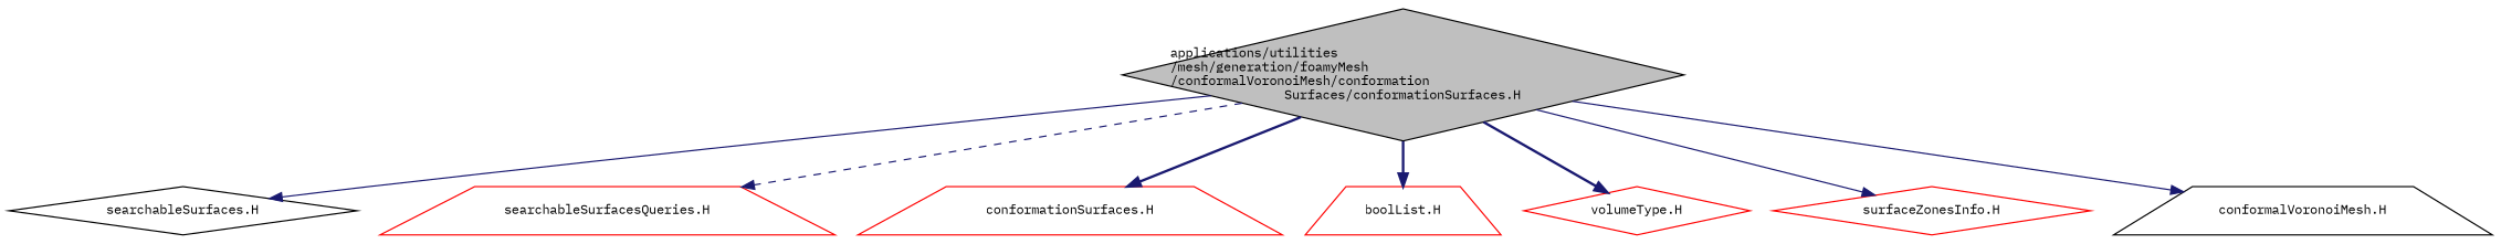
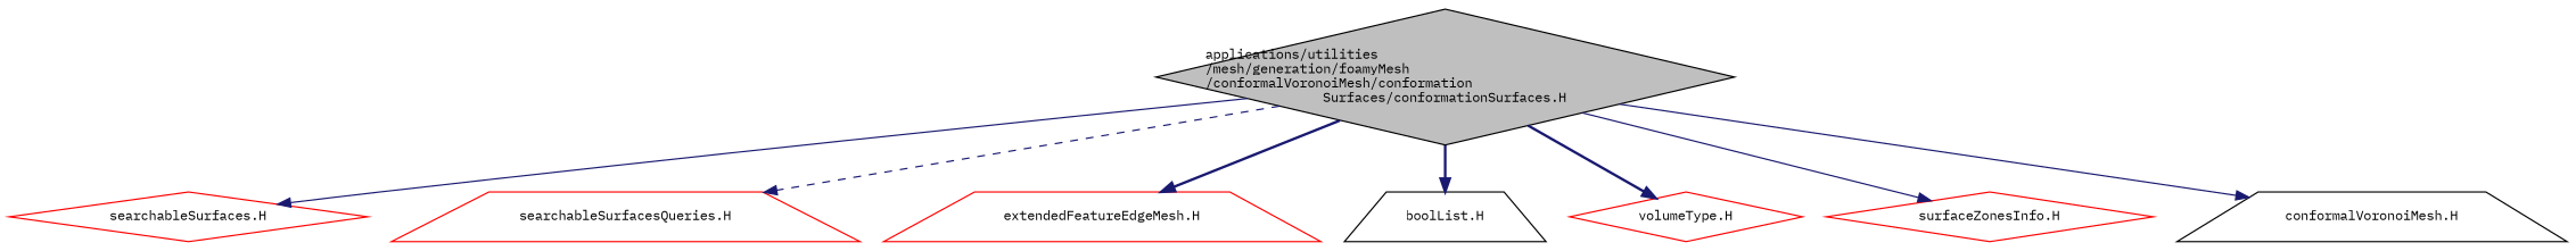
  digraph {
    fontname="IBM Plex Mono"
    node [color=red fontname="IBM Plex Mono" fontsize=10 shape=diamond]
    edge [color=midnightblue fontname="IBM Plex Mono" fontsize=10 labelfontname=Helvetica labelfontsize=10 style=solid]
    n1 [color=black fillcolor=grey75 fontcolor=black height=0.2 label="applications/utilities\l/mesh/generation/foamyMesh\l/conformalVoronoiMesh/conformation\lSurfaces/conformationSurfaces.H" style=filled width=0.4]
-   n2 [color=black height=0.2 label="searchableSurfaces.H" width=0.4]
+   n2 [height=0.2 label="searchableSurfaces.H" width=0.4]
    n3 [height=0.2 label="searchableSurfacesQueries.H" shape=trapezium width=0.4]
-   n4 [height=0.2 label="conformationSurfaces.H" shape=trapezium width=0.4]
-   n5 [height=0.2 label="boolList.H" shape=trapezium width=0.4]
+   n4 [height=0.2 label="extendedFeatureEdgeMesh.H" shape=trapezium width=0.4]
+   n5 [color=black height=0.2 label="boolList.H" shape=trapezium width=0.4]
    n6 [height=0.2 label="volumeType.H" width=0.4]
    n7 [height=0.2 label="surfaceZonesInfo.H" width=0.4]
    n8 [color=black height=0.2 label="conformalVoronoiMesh.H" shape=trapezium width=0.4]
    n1 -> n2
    n1 -> n3 [style=dashed]
    n1 -> n4 [style=bold]
    n1 -> n5 [style=bold]
    n1 -> n6 [style=bold]
    n1 -> n7
    n1 -> n8
  }
